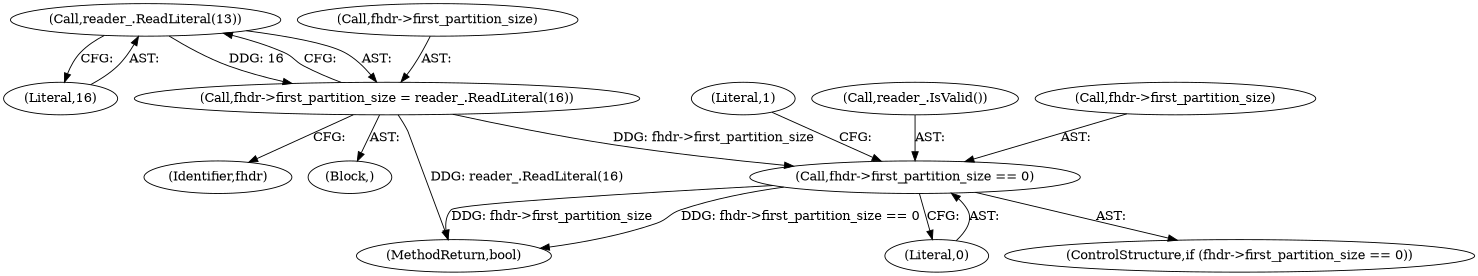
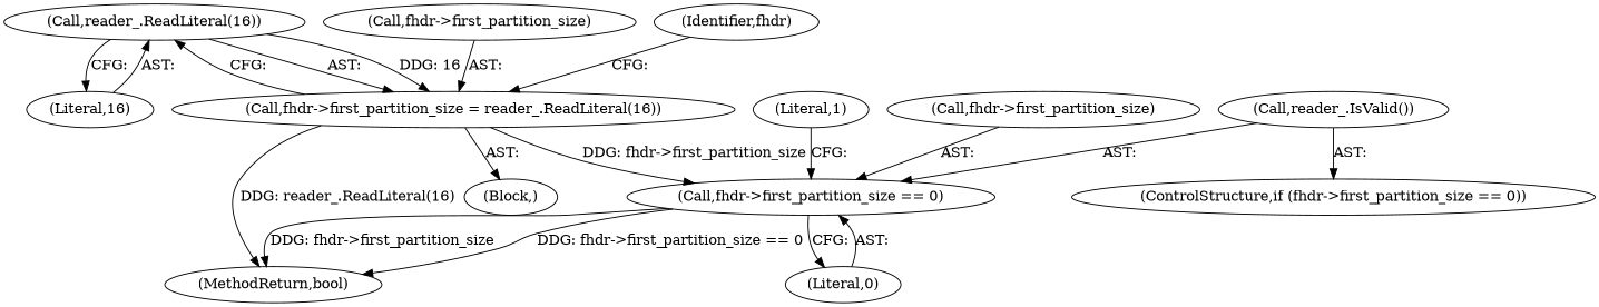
  digraph {
-   n1 [label="(Call,reader_.ReadLiteral(13))"]
+   n1 [label="(Call,reader_.ReadLiteral(16))"]
    n2 [label="(Call,fhdr->first_partition_size = reader_.ReadLiteral(16))"]
    n3 [label="(Literal,16)"]
    n4 [label="(Call,fhdr->first_partition_size == 0)"]
    n5 [label="(Block,)"]
    n6 [label="(MethodReturn,bool)"]
    n7 [label="(Literal,0)"]
    n8 [label="(ControlStructure,if (fhdr->first_partition_size == 0))"]
    n9 [label="(Call,fhdr->first_partition_size)"]
    n10 [label="(Literal,1)"]
    n11 [label="(Call,reader_.IsValid())"]
    n12 [label="(Identifier,fhdr)"]
    n13 [label="(Call,fhdr->first_partition_size)"]
    n1 -> n2 [label="AST: "]
    n1 -> n2 [label="DDG: 16"]
    n1 -> n3 [label="CFG: "]
    n2 -> n1 [label="CFG: "]
    n2 -> n4 [label="DDG: fhdr->first_partition_size"]
    n2 -> n5 [label="AST: "]
    n2 -> n6 [label="DDG: reader_.ReadLiteral(16)"]
    n3 -> n1 [label="AST: "]
    n4 -> n6 [label="DDG: fhdr->first_partition_size == 0"]
    n4 -> n6 [label="DDG: fhdr->first_partition_size"]
    n4 -> n7 [label="CFG: "]
-   n4 -> n8 [label="AST: "]
+   n11 -> n8 [label="AST: "]
    n7 -> n4 [label="AST: "]
    n9 -> n2 [label="AST: "]
    n10 -> n4 [label="CFG: "]
    n11 -> n4 [label="AST: "]
-   n2 -> n12 [label="CFG: "]
+   n12 -> n2 [label="CFG: "]
    n13 -> n4 [label="AST: "]
  }
